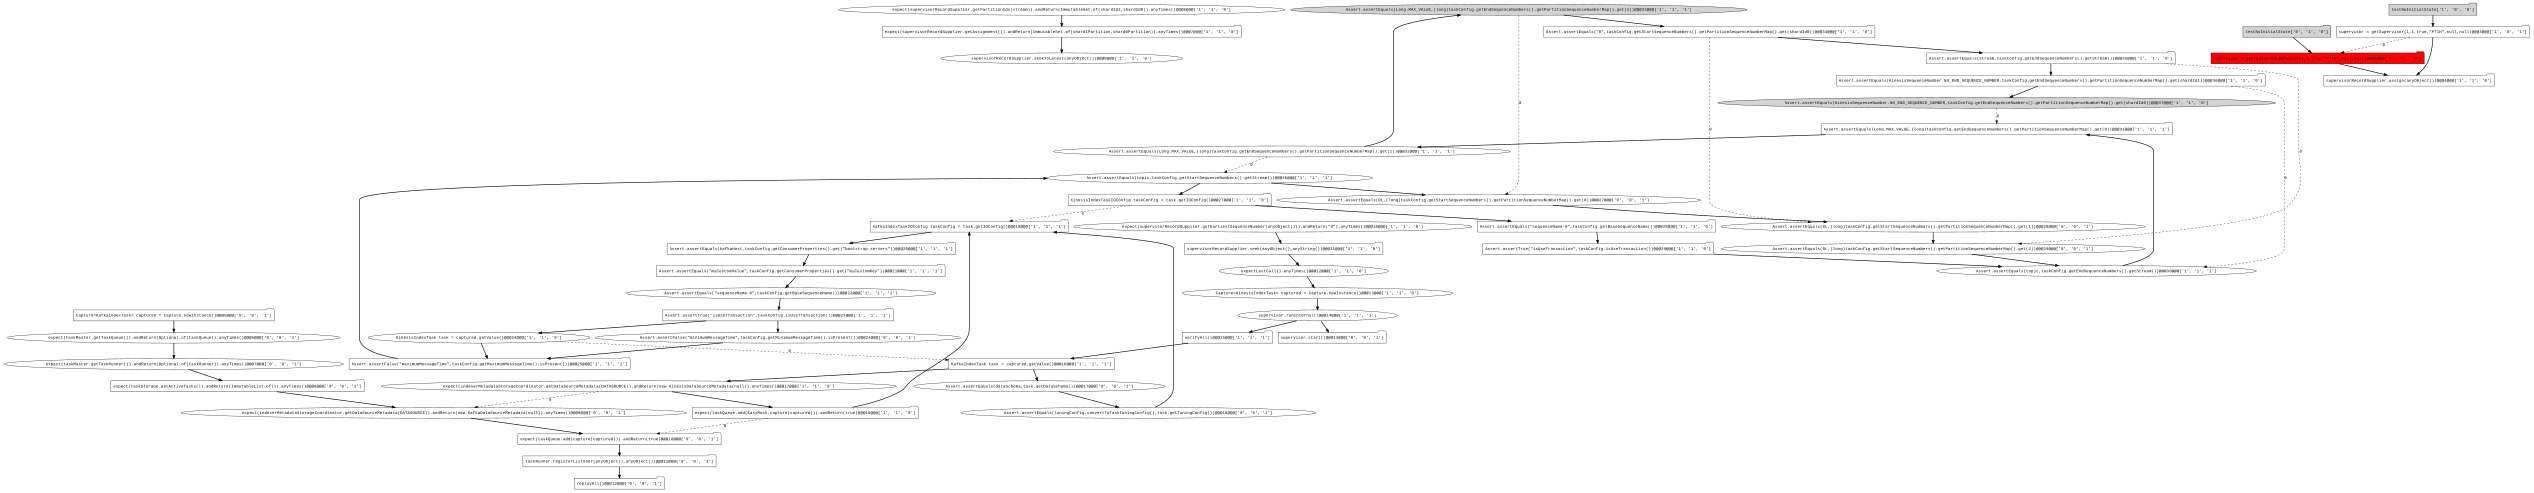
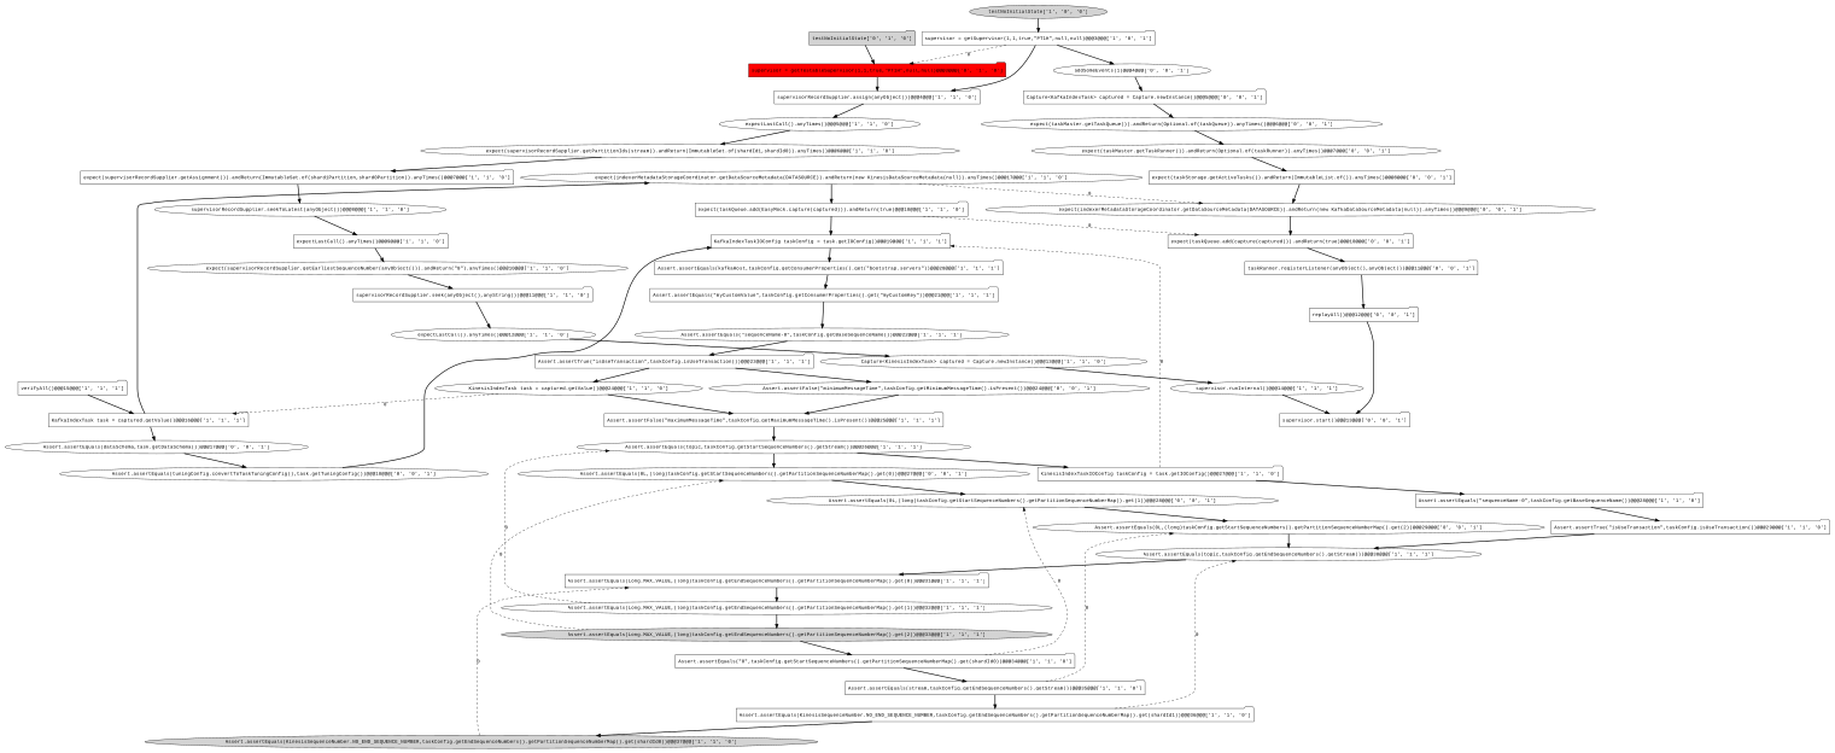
  digraph {
    fontname="Liberation Mono"
    node [fillcolor=white fontname="Liberation Mono" shape=folder style=filled]
    edge [fontname="Liberation Mono" style=bold]
    n1 [label="expect(supervisorRecordSupplier.getAssignment()).andReturn(ImmutableSet.of(shard1Partition,shard0Partition)).anyTimes()@@@7@@@['1', '1', '0']"]
    n2 [label="supervisorRecordSupplier.seekToLatest(anyObject())@@@8@@@['1', '1', '0']" shape=ellipse]
+   n3 [label="expectLastCall().anyTimes()@@@9@@@['1', '1', '0']"]
    n4 [fillcolor=lightgray label="Assert.assertEquals(Long.MAX_VALUE,(long)taskConfig.getEndSequenceNumbers().getPartitionSequenceNumberMap().get(2))@@@33@@@['1', '1', '1']" shape=ellipse]
    n5 [label="Assert.assertEquals(\"0\",taskConfig.getStartSequenceNumbers().getPartitionSequenceNumberMap().get(shardId0))@@@34@@@['1', '1', '0']"]
    n6 [label="Assert.assertEquals(0L,(long)taskConfig.getStartSequenceNumbers().getPartitionSequenceNumberMap().get(0))@@@27@@@['0', '0', '1']" shape=ellipse]
    n7 [label="Assert.assertEquals(stream,taskConfig.getEndSequenceNumbers().getStream())@@@35@@@['1', '1', '0']"]
    n8 [label="Assert.assertEquals(0L,(long)taskConfig.getStartSequenceNumbers().getPartitionSequenceNumberMap().get(1))@@@28@@@['0', '0', '1']" shape=ellipse]
    n9 [label="Assert.assertEquals(Long.MAX_VALUE,(long)taskConfig.getEndSequenceNumbers().getPartitionSequenceNumberMap().get(1))@@@32@@@['1', '1', '1']" shape=ellipse]
    n10 [label="Assert.assertEquals(topic,taskConfig.getStartSequenceNumbers().getStream())@@@26@@@['1', '1', '1']" shape=ellipse]
    n11 [label="KinesisIndexTaskIOConfig taskConfig = task.getIOConfig()@@@27@@@['1', '1', '0']"]
    n12 [label="expect(supervisorRecordSupplier.getEarliestSequenceNumber(anyObject())).andReturn(\"0\").anyTimes()@@@10@@@['1', '1', '0']" shape=ellipse]
    n13 [label="supervisorRecordSupplier.seek(anyObject(),anyString())@@@11@@@['1', '1', '0']"]
    n14 [label="Assert.assertEquals(\"sequenceName-0\",taskConfig.getBaseSequenceName())@@@28@@@['1', '1', '0']"]
    n15 [label="KafkaIndexTaskIOConfig taskConfig = task.getIOConfig()@@@19@@@['1', '1', '1']"]
    n16 [label="Assert.assertTrue(\"isUseTransaction\",taskConfig.isUseTransaction())@@@29@@@['1', '1', '0']"]
    n17 [label="Assert.assertEquals(kafkaHost,taskConfig.getConsumerProperties().get(\"bootstrap.servers\"))@@@20@@@['1', '1', '1']"]
    n18 [label="supervisor.runInternal()@@@14@@@['1', '1', '1']" shape=ellipse]
    n19 [label="verifyAll()@@@15@@@['1', '1', '1']"]
    n20 [label="supervisor.start()@@@13@@@['0', '0', '1']"]
    n21 [label="KafkaIndexTask task = captured.getValue()@@@16@@@['1', '1', '1']"]
    n22 [label="replayAll()@@@12@@@['0', '0', '1']"]
    n23 [label="expect(taskMaster.getTaskQueue()).andReturn(Optional.of(taskQueue)).anyTimes()@@@6@@@['0', '0', '1']" shape=ellipse]
    n24 [label="expect(taskMaster.getTaskRunner()).andReturn(Optional.of(taskRunner)).anyTimes()@@@7@@@['0', '0', '1']" shape=ellipse]
    n25 [label="expect(taskStorage.getActiveTasks()).andReturn(ImmutableList.of()).anyTimes()@@@8@@@['0', '0', '1']"]
    n26 [label="expectLastCall().anyTimes()@@@12@@@['1', '1', '0']" shape=ellipse]
    n27 [label="Capture<KinesisIndexTask> captured = Capture.newInstance()@@@13@@@['1', '1', '0']" shape=ellipse]
    n28 [label="expect(indexerMetadataStorageCoordinator.getDataSourceMetadata(DATASOURCE)).andReturn(new KafkaDataSourceMetadata(null)).anyTimes()@@@9@@@['0', '0', '1']" shape=ellipse]
    n29 [label="expect(taskQueue.add(capture(captured))).andReturn(true)@@@10@@@['0', '0', '1']"]
    n30 [label="supervisor = getSupervisor(1,1,true,\"PT1H\",null,null)@@@3@@@['1', '0', '1']"]
+   n31 [label="addSomeEvents(1)@@@4@@@['0', '0', '1']" shape=ellipse]
    n32 [label="supervisorRecordSupplier.assign(anyObject())@@@4@@@['1', '1', '0']"]
    n33 [fillcolor=red label="supervisor = getTestableSupervisor(1,1,true,\"PT1H\",null,null)@@@3@@@['0', '1', '0']"]
    n34 [label="expect(indexerMetadataStorageCoordinator.getDataSourceMetadata(DATASOURCE)).andReturn(new KinesisDataSourceMetadata(null)).anyTimes()@@@17@@@['1', '1', '0']" shape=ellipse]
    n35 [label="expect(taskQueue.add(EasyMock.capture(captured))).andReturn(true)@@@18@@@['1', '1', '0']"]
    n36 [label="Assert.assertEquals(dataSchema,task.getDataSchema())@@@17@@@['0', '0', '1']" shape=ellipse]
    n37 [label="Assert.assertEquals(tuningConfig.convertToTaskTuningConfig(),task.getTuningConfig())@@@18@@@['0', '0', '1']" shape=ellipse]
    n38 [label="Assert.assertEquals(\"myCustomValue\",taskConfig.getConsumerProperties().get(\"myCustomKey\"))@@@21@@@['1', '1', '1']"]
    n39 [label="Assert.assertEquals(\"sequenceName-0\",taskConfig.getBaseSequenceName())@@@22@@@['1', '1', '1']" shape=ellipse]
    n40 [fillcolor=lightgray label="Assert.assertEquals(KinesisSequenceNumber.NO_END_SEQUENCE_NUMBER,taskConfig.getEndSequenceNumbers().getPartitionSequenceNumberMap().get(shardId0))@@@37@@@['1', '1', '0']" shape=ellipse]
    n41 [label="Assert.assertEquals(Long.MAX_VALUE,(long)taskConfig.getEndSequenceNumbers().getPartitionSequenceNumberMap().get(0))@@@31@@@['1', '1', '1']"]
    n42 [label="taskRunner.registerListener(anyObject(),anyObject())@@@11@@@['0', '0', '1']"]
    n43 [label="Assert.assertEquals(topic,taskConfig.getEndSequenceNumbers().getStream())@@@30@@@['1', '1', '1']" shape=ellipse]
-   n44 [fillcolor=lightgray label="testNoInitialState['1', '0', '0']"]
+   n44 [fillcolor=lightgray label="testNoInitialState['1', '0', '0']" shape=ellipse]
    n45 [label="Capture<KafkaIndexTask> captured = Capture.newInstance()@@@5@@@['0', '0', '1']"]
    n46 [label="Assert.assertEquals(KinesisSequenceNumber.NO_END_SEQUENCE_NUMBER,taskConfig.getEndSequenceNumbers().getPartitionSequenceNumberMap().get(shardId1))@@@36@@@['1', '1', '0']"]
    n47 [label="Assert.assertEquals(0L,(long)taskConfig.getStartSequenceNumbers().getPartitionSequenceNumberMap().get(2))@@@29@@@['0', '0', '1']" shape=ellipse]
    n48 [label="Assert.assertTrue(\"isUseTransaction\",taskConfig.isUseTransaction())@@@23@@@['1', '1', '1']"]
    n49 [label="KinesisIndexTask task = captured.getValue()@@@24@@@['1', '1', '0']" shape=ellipse]
    n50 [label="Assert.assertFalse(\"minimumMessageTime\",taskConfig.getMinimumMessageTime().isPresent())@@@24@@@['0', '0', '1']" shape=ellipse]
    n51 [label="Assert.assertFalse(\"maximumMessageTime\",taskConfig.getMaximumMessageTime().isPresent())@@@25@@@['1', '1', '1']"]
+   n52 [label="expectLastCall().anyTimes()@@@5@@@['1', '1', '0']" shape=ellipse]
    n53 [label="expect(supervisorRecordSupplier.getPartitionIds(stream)).andReturn(ImmutableSet.of(shardId1,shardId0)).anyTimes()@@@6@@@['1', '1', '0']" shape=ellipse]
    n54 [fillcolor=lightgray label="testNoInitialState['0', '1', '0']"]
    n1 -> n2
+   n2 -> n3
+   n3 -> n12
    n4 -> n5
    n4 -> n6 [label=0 style=dashed]
    n5 -> n7
    n5 -> n8 [label=0 style=dashed]
    n6 -> n8
    n7 -> n46
    n7 -> n47 [label=0 style=dashed]
    n8 -> n47
    n9 -> n4
    n9 -> n10 [label=0 style=dashed]
    n10 -> n6
    n10 -> n11
    n11 -> n14
    n11 -> n15 [label=0 style=dashed]
    n12 -> n13
    n13 -> n26
    n14 -> n16
    n15 -> n17
    n16 -> n43
    n17 -> n38
-   n18 -> n19
    n18 -> n20
    n19 -> n21
    n21 -> n34
    n21 -> n36
+   n22 -> n20
    n23 -> n24
    n24 -> n25
    n25 -> n28
    n26 -> n27
    n27 -> n18
    n28 -> n29
    n29 -> n42
+   n30 -> n31
    n30 -> n32
    n30 -> n33 [label=0 style=dashed]
+   n31 -> n45
+   n32 -> n52
    n33 -> n32
    n34 -> n28 [label=0 style=dashed]
    n34 -> n35
    n35 -> n15
    n35 -> n29 [label=0 style=dashed]
    n36 -> n37
    n37 -> n15
    n38 -> n39
    n39 -> n48
    n40 -> n41 [label=0 style=dashed]
    n41 -> n9
    n42 -> n22
    n43 -> n41
    n44 -> n30
    n45 -> n23
    n46 -> n40
    n46 -> n43 [label=0 style=dashed]
    n47 -> n43
    n48 -> n49
    n48 -> n50
    n49 -> n21 [label=0 style=dashed]
    n49 -> n51
    n50 -> n51
    n51 -> n10
+   n52 -> n53
    n53 -> n1
    n54 -> n33
  }
